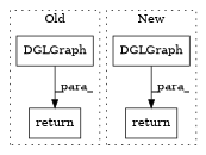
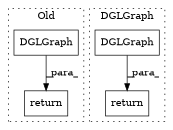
  digraph {
    node [a=41 l=7 shape=box]
    n1 [label=return s=23258]
    n2 [a=32 l="9,1" label=DGLGraph s="23265,23317"]
    n3 [a=32 l="9,1" label=DGLGraph s="23413,23443"]
    n4 [label=return s=23406]
    subgraph cluster_1 {
      label=Old
      style=dotted
      n1
      n2
    }
    subgraph cluster_2 {
-     label=New
+     label=DGLGraph
      style=dotted
      n3
      n4
    }
    n2 -> n1 [label=_para_]
    n3 -> n4 [label=_para_]
  }
